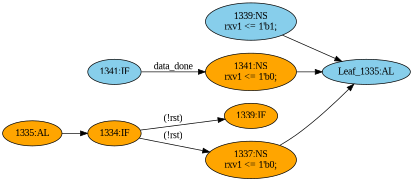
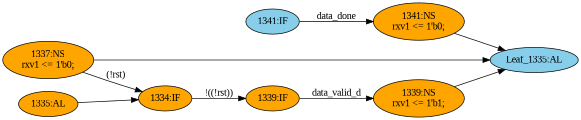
  strict digraph {
    fontname="Liberation Serif"
    rankdir=LR
    node [fillcolor=orange fontname="Liberation Serif" statements="[]" style=filled typ=IfStatement]
    edge [cond="[]" fontname="Liberation Serif" lineno=None]
    n1 [ast="<pyverilog.vparser.ast.IfStatement object at 0x7f0647e57cd0>" label="1339:IF"]
-   n2 [ast="<pyverilog.vparser.ast.NonblockingSubstitution object at 0x7f0647e57ed0>" fillcolor=skyblue label="1339:NS\nrxv1 <= 1'b1;" statements="[<pyverilog.vparser.ast.NonblockingSubstitution object at 0x7f0647e57ed0>]" typ=NonblockingSubstitution]
+   n2 [ast="<pyverilog.vparser.ast.NonblockingSubstitution object at 0x7f0647e57ed0>" label="1339:NS\nrxv1 <= 1'b1;" statements="[<pyverilog.vparser.ast.NonblockingSubstitution object at 0x7f0647e57ed0>]" typ=NonblockingSubstitution]
    n3 [def_var="['rxv1']" fillcolor=skyblue label="Leaf_1335:AL" statements="" typ=""]
    n4 [ast="<pyverilog.vparser.ast.IfStatement object at 0x7f0647e57d10>" fillcolor=skyblue label="1341:IF"]
    n5 [ast="<pyverilog.vparser.ast.NonblockingSubstitution object at 0x7f0647e57d50>" label="1341:NS\nrxv1 <= 1'b0;" statements="[<pyverilog.vparser.ast.NonblockingSubstitution object at 0x7f0647e57d50>]" typ=NonblockingSubstitution]
    n6 [ast="<pyverilog.vparser.ast.IfStatement object at 0x7f0647e57c90>" label="1334:IF"]
    n7 [ast="<pyverilog.vparser.ast.NonblockingSubstitution object at 0x7f0647ddd0d0>" label="1337:NS\nrxv1 <= 1'b0;" statements="[<pyverilog.vparser.ast.NonblockingSubstitution object at 0x7f0647ddd0d0>]" typ=NonblockingSubstitution]
    n8 [ast="<pyverilog.vparser.ast.Always object at 0x7f0647ddd2d0>" clk_sens=True label="1335:AL" sens="['clk']" typ=Always use_var="['rst', 'data_valid_d', 'data_done']"]
+   n1 -> n2 [cond="['data_valid_d']" label=data_valid_d lineno=1339]
    n2 -> n3
    n4 -> n5 [cond="['data_done']" label=data_done lineno=1341]
    n5 -> n3
-   n6 -> n1 [cond="['rst']" label="(!rst)" lineno=1337]
-   n6 -> n7 [cond="['rst']" label="(!rst)" lineno=1337]
+   n6 -> n1 [cond="['rst']" label="!((!rst))" lineno=1337]
+   n7 -> n6 [cond="['rst']" label="(!rst)" lineno=1337]
    n7 -> n3
    n8 -> n6
  }
